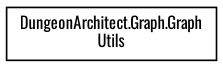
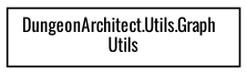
  digraph {
    rankdir=LR
    fontname=Oswald
-   n1 [color=black fillcolor=white fontname=Oswald fontsize=10 height=0.2 label="DungeonArchitect.Graph.Graph\lUtils" shape=record style=filled width=0.4]
+   n1 [color=black fillcolor=white fontname=Oswald fontsize=10 height=0.2 label="DungeonArchitect.Utils.Graph\lUtils" shape=record style=filled width=0.4]
  }
